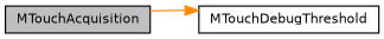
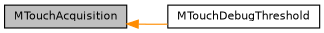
  digraph {
    rankdir=LR
    node [color=black fontname=Helvetica fontsize=10 shape=record style=filled]
    n1 [fillcolor=grey75 fontcolor=black height=0.2 label=MTouchAcquisition width=0.4]
    n2 [fillcolor=white height=0.2 label=MTouchDebugThreshold width=0.4]
-   n2 -> n1 [color=darkorange dir=back fontname=Helvetica fontsize=10 labelfontname=Helvetica labelfontsize=10 style=solid]
+   n1 -> n2 [color=darkorange dir=back fontname=Helvetica fontsize=10 labelfontname=Helvetica labelfontsize=10 style=solid]
  }
